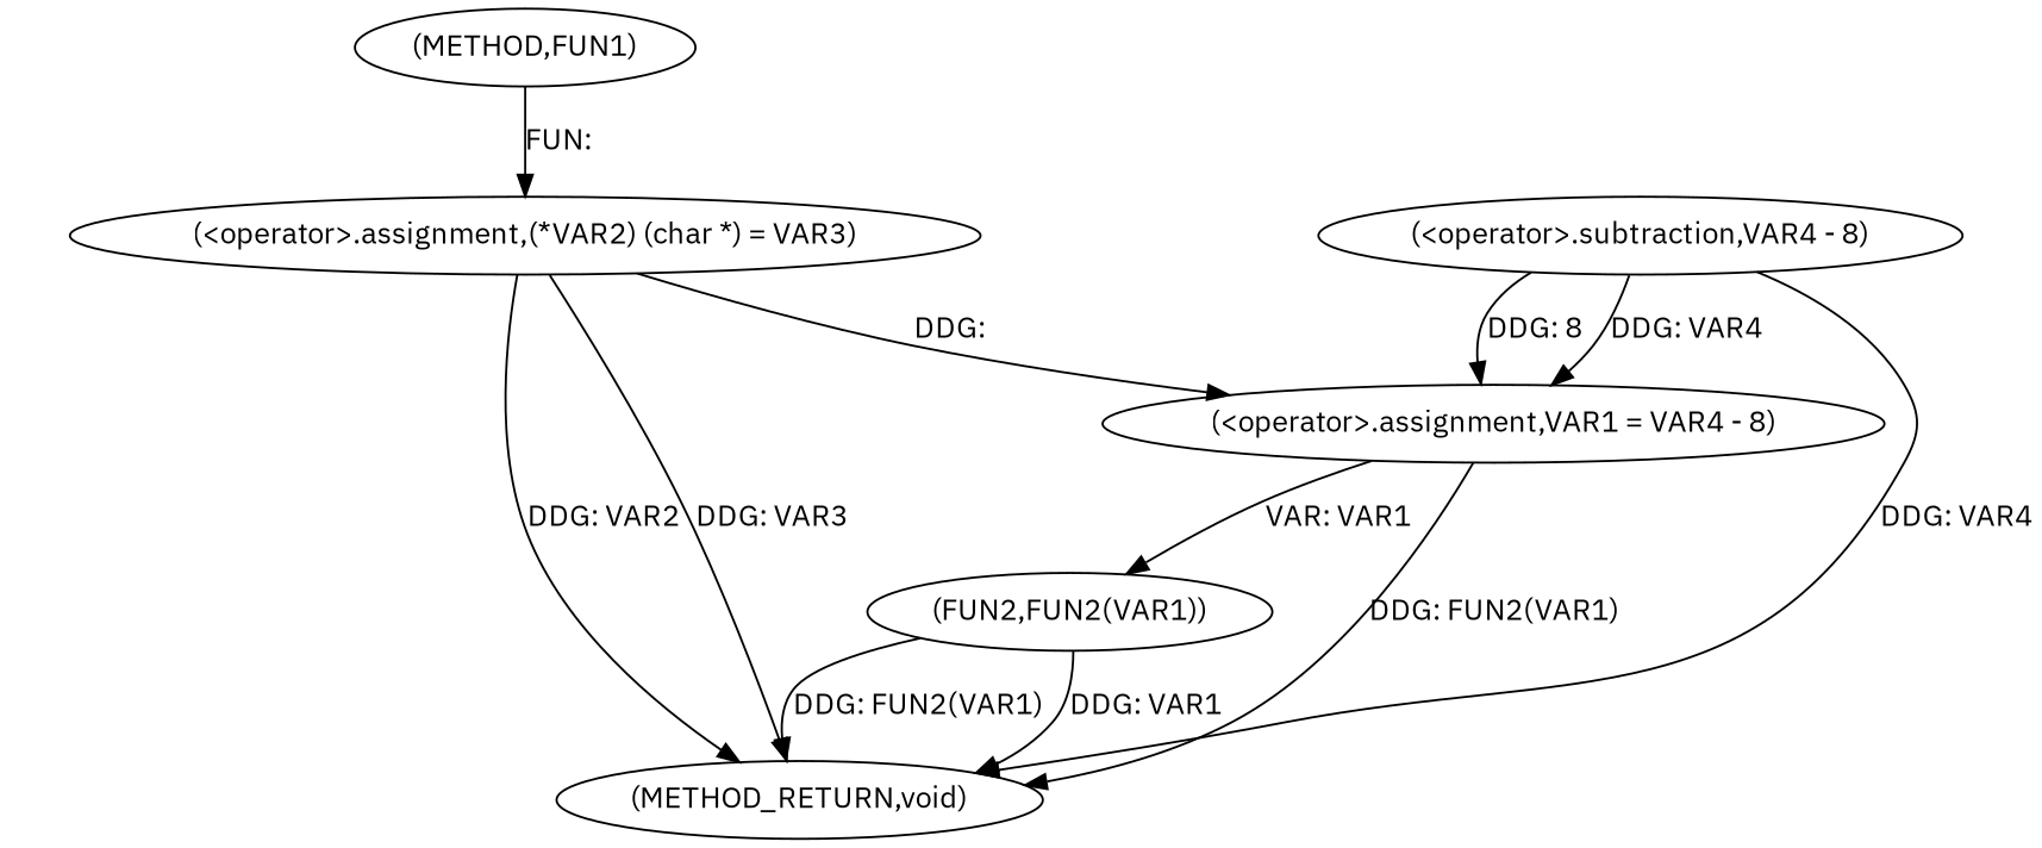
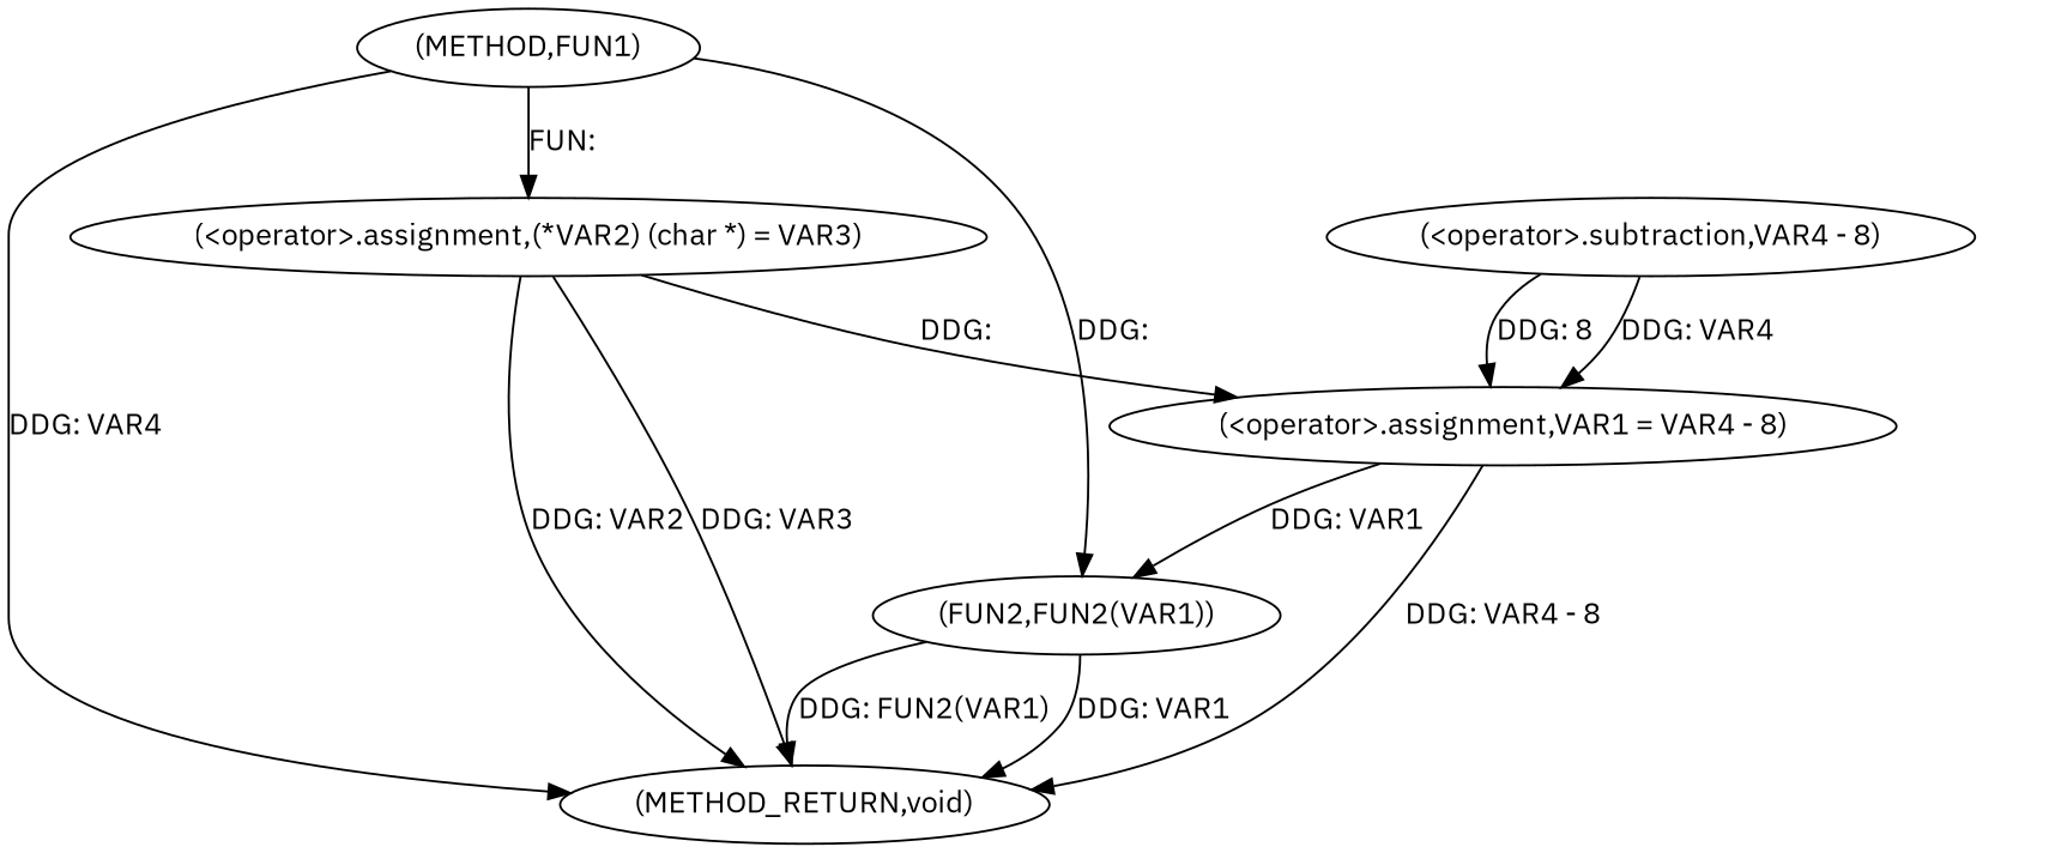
  digraph {
    fontname="IBM Plex Sans"
    node [fontname="IBM Plex Sans"]
    edge [fontname="IBM Plex Sans"]
    n1 [label="(METHOD,FUN1)"]
    n2 [label="(<operator>.assignment,(*VAR2) (char *) = VAR3)"]
    n3 [label="(FUN2,FUN2(VAR1))"]
    n4 [label="(<operator>.assignment,VAR1 = VAR4 - 8)"]
    n5 [label="(METHOD_RETURN,void)"]
    n6 [label="(<operator>.subtraction,VAR4 - 8)"]
    n1 -> n2 [label="FUN: "]
+   n1 -> n3 [label="DDG: "]
    n2 -> n4 [label="DDG: "]
    n2 -> n5 [label="DDG: VAR2"]
    n2 -> n5 [label="DDG: VAR3"]
    n3 -> n5 [label="DDG: VAR1"]
    n3 -> n5 [label="DDG: FUN2(VAR1)"]
-   n4 -> n3 [label="VAR: VAR1"]
-   n4 -> n5 [label="DDG: FUN2(VAR1)"]
+   n4 -> n3 [label="DDG: VAR1"]
+   n4 -> n5 [label="DDG: VAR4 - 8"]
    n6 -> n4 [label="DDG: VAR4"]
    n6 -> n4 [label="DDG: 8"]
-   n6 -> n5 [label="DDG: VAR4"]
+   n1 -> n5 [label="DDG: VAR4"]
  }
